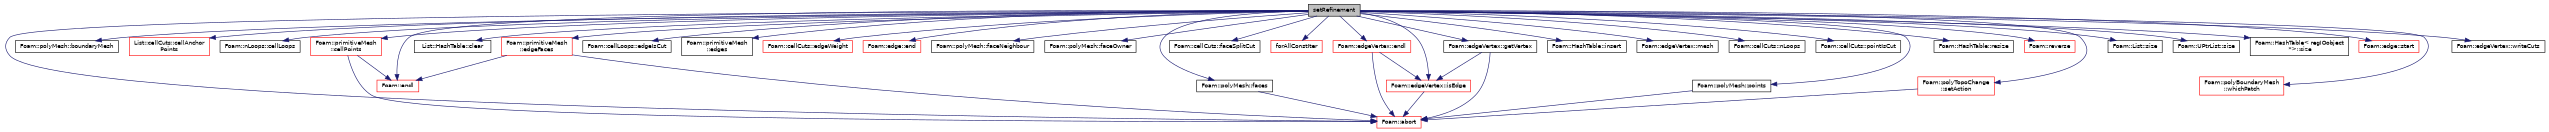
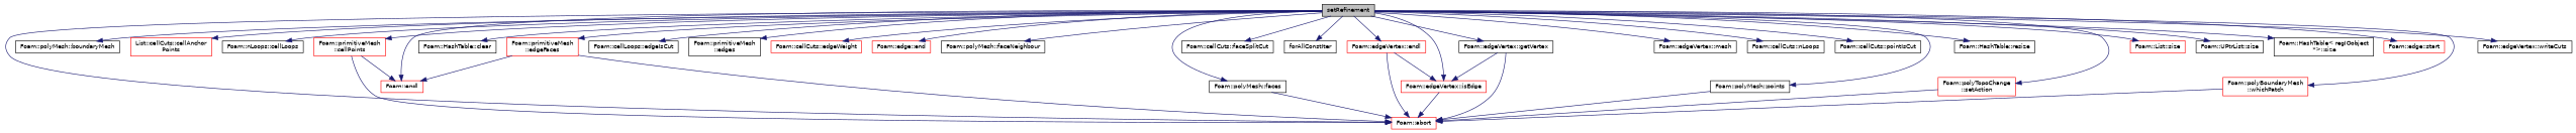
  digraph {
    rankdir=TB
    node [color=black fontname=Helvetica fontsize=10 shape=record]
    edge [color=midnightblue fontname=Helvetica fontsize=10 labelfontname=Helvetica labelfontsize=10 style=solid]
    n1 [fillcolor=grey75 fontcolor=black height=0.2 label=setRefinement style=filled width=0.4]
    n2 [color=red height=0.2 label="Foam::abort" width=0.4]
    n3 [height=0.2 label="Foam::polyMesh::boundaryMesh" width=0.4]
    n4 [color=red height=0.2 label="List::cellCuts::cellAnchor\lPoints" width=0.4]
    n5 [height=0.2 label="Foam::nLoops::cellLoops" width=0.4]
    n6 [color=red height=0.2 label="Foam::primitiveMesh\l::cellPoints" width=0.4]
    n7 [color=red height=0.2 label="Foam::endl" width=0.4]
-   n8 [height=0.2 label="List::HashTable::clear" width=0.4]
+   n8 [height=0.2 label="Foam::HashTable::clear" width=0.4]
    n9 [color=red height=0.2 label="Foam::primitiveMesh\l::edgeFaces" width=0.4]
    n10 [height=0.2 label="Foam::cellLoops::edgeIsCut" width=0.4]
    n11 [height=0.2 label="Foam::primitiveMesh\l::edges" width=0.4]
    n12 [color=red height=0.2 label="Foam::cellCuts::edgeWeight" width=0.4]
    n13 [color=red height=0.2 label="Foam::edge::end" width=0.4]
    n14 [height=0.2 label="Foam::polyMesh::faceNeighbour" width=0.4]
-   n15 [height=0.2 label="Foam::polyMesh::faceOwner" width=0.4]
    n16 [height=0.2 label="Foam::polyMesh::faces" width=0.4]
    n17 [height=0.2 label="Foam::cellCuts::faceSplitCut" width=0.4]
-   n18 [color=red height=0.2 label=forAllConstIter width=0.4]
+   n18 [height=0.2 label=forAllConstIter width=0.4]
    n19 [color=red height=0.2 label="Foam::edgeVertex::endl" width=0.4]
    n20 [color=red height=0.2 label="Foam::edgeVertex::isEdge" width=0.4]
    n21 [height=0.2 label="Foam::edgeVertex::getVertex" width=0.4]
-   n22 [height=0.2 label="Foam::HashTable::insert" width=0.4]
    n23 [height=0.2 label="Foam::edgeVertex::mesh" width=0.4]
    n24 [height=0.2 label="Foam::cellCuts::nLoops" width=0.4]
    n25 [height=0.2 label="Foam::cellCuts::pointIsCut" width=0.4]
    n26 [height=0.2 label="Foam::polyMesh::points" width=0.4]
    n27 [height=0.2 label="Foam::HashTable::resize" width=0.4]
-   n28 [color=red height=0.2 label="Foam::reverse" width=0.4]
    n29 [color=red height=0.2 label="Foam::polyTopoChange\l::setAction" width=0.4]
-   n30 [height=0.2 label="Foam::List::size" width=0.4]
+   n30 [color=red height=0.2 label="Foam::List::size" width=0.4]
    n31 [height=0.2 label="Foam::UPtrList::size" width=0.4]
    n32 [height=0.2 label="Foam::HashTable\< regIOobject\l *\>::size" width=0.4]
    n33 [color=red height=0.2 label="Foam::edge::start" width=0.4]
    n34 [color=red height=0.2 label="Foam::polyBoundaryMesh\l::whichPatch" width=0.4]
    n35 [height=0.2 label="Foam::edgeVertex::writeCuts" width=0.4]
    n1 -> n2
    n1 -> n3
    n1 -> n4
    n1 -> n5
    n1 -> n6
    n1 -> n7
    n1 -> n8
    n1 -> n9
    n1 -> n10
    n1 -> n11
    n1 -> n12
    n1 -> n13
    n1 -> n14
-   n1 -> n15
    n1 -> n16
    n1 -> n17
    n1 -> n18
    n1 -> n19
    n1 -> n20
    n1 -> n21
-   n1 -> n22
    n1 -> n23
    n1 -> n24
    n1 -> n25
    n1 -> n26
    n1 -> n27
-   n1 -> n28
    n1 -> n29
    n1 -> n30
    n1 -> n31
    n1 -> n32
    n1 -> n33
    n1 -> n34
    n1 -> n35
    n6 -> n2
    n6 -> n7
    n9 -> n2
    n9 -> n7
    n16 -> n2
    n19 -> n2
    n19 -> n20
    n20 -> n2
    n21 -> n2
    n21 -> n20
    n26 -> n2
    n29 -> n2
+   n34 -> n2
  }
